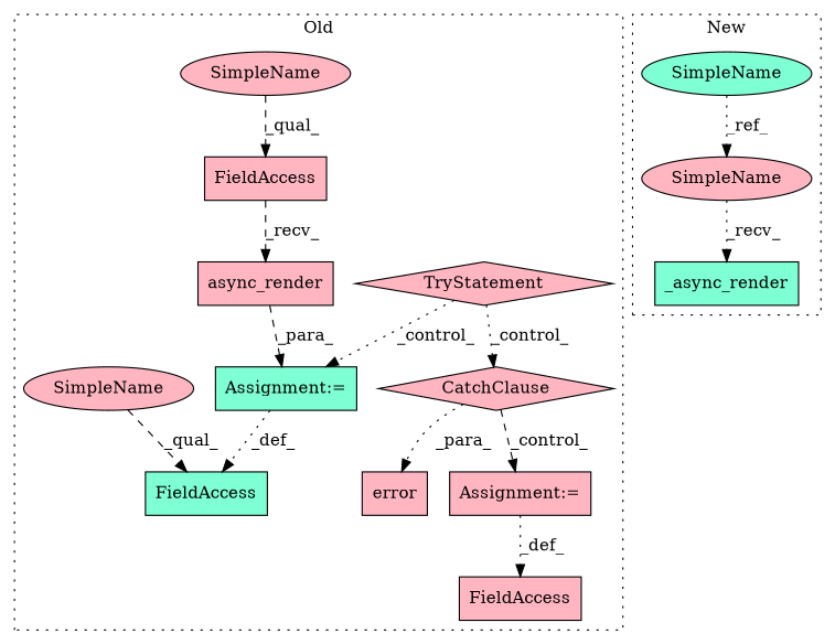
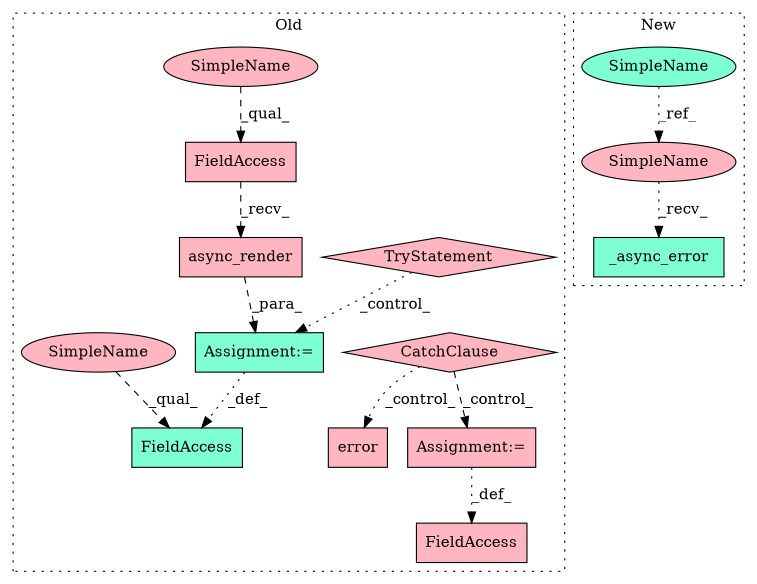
  digraph {
    node [a=42 fillcolor=lightpink l=4 s=4248 shape=box style=filled]
    edge [style=dotted]
    n1 [a=32 l="6,1" label=error s="4531,4539"]
    n2 [a=12 l="11,2" label=CatchClause s="4486,4513" shape=diamond]
    n3 [a=54 label=TryStatement s=4141 shape=diamond]
    n4 [a=32 l=14 label=async_render s=4174]
    n5 [a=22 fillcolor=aquamarine l=11 label=FieldAccess]
    n6 [a=22 l=14 label=FieldAccess s=4159]
    n7 [a=7 l=1 label="Assignment:=" s=4559]
    n8 [a=22 l=11 label=FieldAccess s=4548]
    n9 [a=7 fillcolor=aquamarine l=1 label="Assignment:=" s=4158]
    n10 [label=SimpleName s=4159 shape=ellipse]
    n11 [label=SimpleName shape=ellipse]
-   n12 [a=32 fillcolor=aquamarine l=15 label=_async_render s=4155]
+   n12 [a=32 fillcolor=aquamarine l=15 label=_async_error s=4155]
    n13 [fillcolor=aquamarine label=SimpleName s=4114 shape=ellipse]
    n14 [label=SimpleName s=4150 shape=ellipse]
    subgraph cluster_1 {
      label=Old
      style=dotted
      n1
      n2
      n3
      n4
      n5
      n6
      n7
      n8
      n9
      n10
      n11
    }
    subgraph cluster_2 {
      label=New
      style=dotted
      n12
      n13
      n14
    }
-   n2 -> n1 [label=_para_]
+   n2 -> n1 [label=_control_]
    n2 -> n7 [label=_control_ style=dashed]
-   n3 -> n2 [label=_control_]
    n3 -> n9 [label=_control_]
    n4 -> n9 [label=_para_ style=dashed]
    n6 -> n4 [label=_recv_ style=dashed]
    n7 -> n8 [label=_def_]
    n9 -> n5 [label=_def_]
    n10 -> n6 [label=_qual_ style=dashed]
    n11 -> n5 [label=_qual_ style=dashed]
    n13 -> n14 [label=_ref_]
    n14 -> n12 [label=_recv_]
  }
